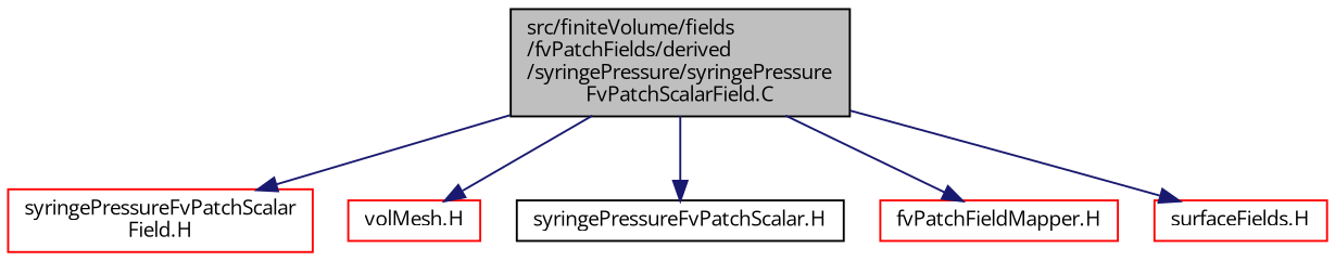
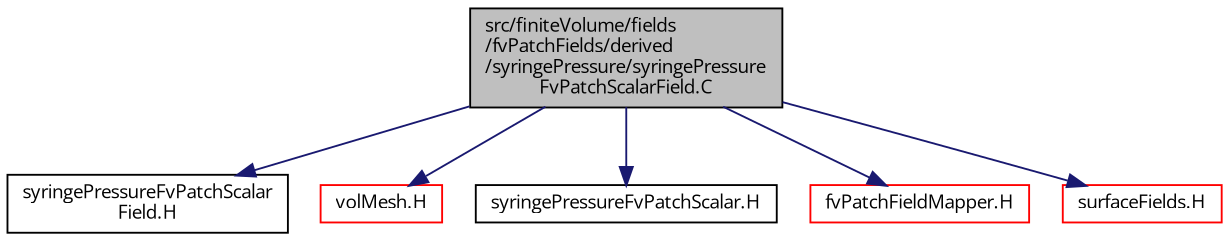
  digraph {
    fontname="Open Sans"
    node [color=red fontname="Open Sans" fontsize=10 shape=record]
    edge [color=midnightblue fontname="Open Sans" fontsize=10 labelfontname=FreeSans labelfontsize=10 style=solid]
    n1 [color=black fillcolor=grey75 fontcolor=black height=0.2 label="src/finiteVolume/fields\l/fvPatchFields/derived\l/syringePressure/syringePressure\lFvPatchScalarField.C" style=filled width=0.4]
-   n2 [height=0.2 label="syringePressureFvPatchScalar\lField.H" width=0.4]
+   n2 [color=black height=0.2 label="syringePressureFvPatchScalar\lField.H" width=0.4]
    n3 [height=0.2 label="volMesh.H" width=0.4]
    n4 [color=black height=0.2 label="syringePressureFvPatchScalar.H" width=0.4]
    n5 [height=0.2 label="fvPatchFieldMapper.H" width=0.4]
    n6 [height=0.2 label="surfaceFields.H" width=0.4]
    n1 -> n2
    n1 -> n3
    n1 -> n4
    n1 -> n5
    n1 -> n6
  }
